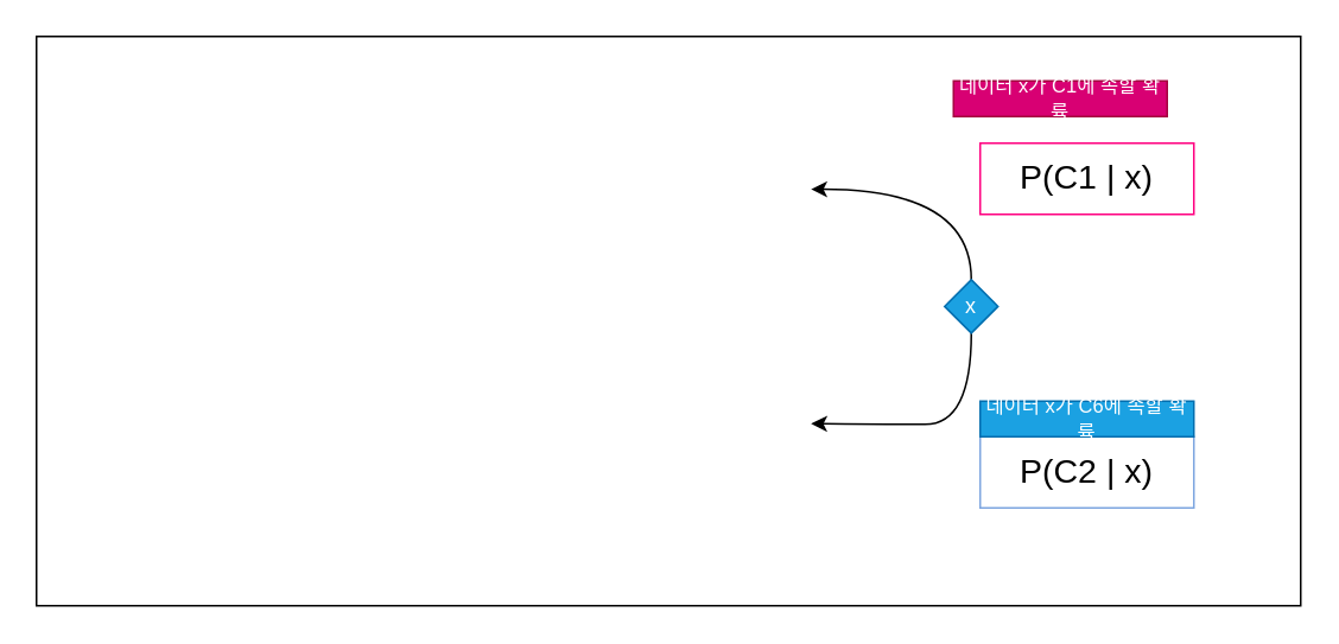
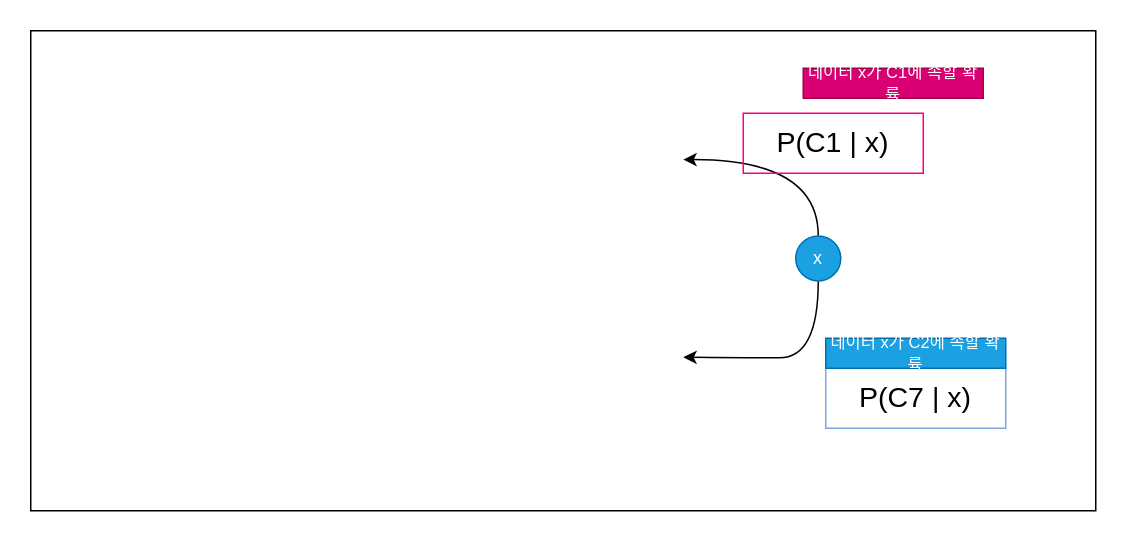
  <mxCell id="0" />
  <mxCell id="1" parent="0" />
  <mxCell id="2" value="" style="rounded=0;whiteSpace=wrap;html=1;fillColor=#FFFFFF;" vertex="1" parent="1"><mxGeometry y="20" width="710" height="320" as="geometry" x="20" /></mxCell>
  <mxCell id="3" style="edgeStyle=orthogonalEdgeStyle;rounded=0;orthogonalLoop=1;jettySize=auto;html=1;entryX=1;entryY=0.25;entryDx=0;entryDy=0;strokeColor=#000000;curved=1;" edge="1" parent="1" source="5"><mxGeometry relative="1" as="geometry"><mxPoint x="455" y="105.875" as="targetPoint" /><Array as="points"><mxPoint x="545" y="106" /></Array></mxGeometry></mxCell>
  <mxCell id="4" style="edgeStyle=orthogonalEdgeStyle;rounded=0;orthogonalLoop=1;jettySize=auto;html=1;exitX=0.5;exitY=1;exitDx=0;exitDy=0;entryX=1;entryY=0.75;entryDx=0;entryDy=0;strokeColor=#000000;curved=1;" edge="1" parent="1" source="5"><mxGeometry relative="1" as="geometry"><mxPoint x="455" y="237.625" as="targetPoint" /><Array as="points"><mxPoint x="545" y="238" /><mxPoint x="493" y="238" /></Array></mxGeometry></mxCell>
- <mxCell id="5" value="x" style="rhombus;whiteSpace=wrap;html=1;aspect=fixed;fillColor=#1ba1e2;fontColor=#ffffff;strokeColor=#006EAF;" vertex="1" parent="1"><mxGeometry x="530" y="156.75" width="30" height="30" as="geometry" /></mxCell>
- <mxCell id="6" value="&lt;font style=&quot;font-size: 19px;&quot; color=&quot;#000000&quot;&gt;P(C1 | x)&lt;/font&gt;" style="text;strokeColor=#FF0080;align=center;fillColor=none;html=1;verticalAlign=middle;whiteSpace=wrap;rounded=0;" vertex="1" parent="1"><mxGeometry x="550" y="80" width="120" height="40" as="geometry" /></mxCell>
+ <mxCell id="5" value="x" style="ellipse;whiteSpace=wrap;html=1;aspect=fixed;fillColor=#1ba1e2;fontColor=#ffffff;strokeColor=#006EAF;" vertex="1" parent="1"><mxGeometry x="530" y="156.75" width="30" height="30" as="geometry" /></mxCell>
+ <mxCell id="6" value="&lt;font style=&quot;font-size: 19px;&quot; color=&quot;#000000&quot;&gt;P(C1 | x)&lt;/font&gt;" style="text;strokeColor=#FF0080;align=center;fillColor=none;html=1;verticalAlign=middle;whiteSpace=wrap;rounded=0;" vertex="1" parent="1"><mxGeometry x="495" y="75" width="120" height="40" as="geometry" /></mxCell>
  <mxCell id="7" value="&lt;font style=&quot;font-size: 11px;&quot;&gt;데이터 x가 C1에 속할 확률&lt;/font&gt;" style="text;strokeColor=#A50040;align=center;fillColor=#d80073;html=1;verticalAlign=middle;whiteSpace=wrap;rounded=0;fontColor=#ffffff;" vertex="1" parent="1"><mxGeometry x="535" y="45" width="120" height="20" as="geometry" /></mxCell>
- <mxCell id="8" value="&lt;font style=&quot;font-size: 19px;&quot; color=&quot;#000000&quot;&gt;P(C2 | x)&lt;/font&gt;" style="text;strokeColor=#7EA6E0;align=center;fillColor=none;html=1;verticalAlign=middle;whiteSpace=wrap;rounded=0;" vertex="1" parent="1"><mxGeometry x="550" y="245" width="120" height="40" as="geometry" /></mxCell>
- <mxCell id="9" value="&lt;font style=&quot;font-size: 11px;&quot;&gt;데이터 x가 C6에 속할 확률&lt;/font&gt;" style="text;strokeColor=#006EAF;align=center;fillColor=#1ba1e2;html=1;verticalAlign=middle;whiteSpace=wrap;rounded=0;fontColor=#FFFFFF;" vertex="1" parent="1"><mxGeometry x="550" y="225" width="120" height="20" as="geometry" /></mxCell>
+ <mxCell id="8" value="&lt;font style=&quot;font-size: 19px;&quot; color=&quot;#000000&quot;&gt;P(C7 | x)&lt;/font&gt;" style="text;strokeColor=#7EA6E0;align=center;fillColor=none;html=1;verticalAlign=middle;whiteSpace=wrap;rounded=0;" vertex="1" parent="1"><mxGeometry x="550" y="245" width="120" height="40" as="geometry" /></mxCell>
+ <mxCell id="9" value="&lt;font style=&quot;font-size: 11px;&quot;&gt;데이터 x가 C2에 속할 확률&lt;/font&gt;" style="text;strokeColor=#006EAF;align=center;fillColor=#1ba1e2;html=1;verticalAlign=middle;whiteSpace=wrap;rounded=0;fontColor=#FFFFFF;" vertex="1" parent="1"><mxGeometry x="550" y="225" width="120" height="20" as="geometry" /></mxCell>
  <mxCell id="10" value="" style="shape=image;verticalLabelPosition=bottom;labelBackgroundColor=default;verticalAlign=top;aspect=fixed;imageAspect=0;image=https://files.oaiusercontent.com/file-deOHeHvknId6HK6QnwvoacgG?se=2024-11-16T15%3A24%3A50Z&amp;sp=r&amp;sv=2024-08-04&amp;sr=b&amp;rscc=max-age%3D299%2C%20immutable%2C%20private&amp;rscd=attachment%3B%20filename%3D31c4cefa-c15c-42d6-9acc-d64059e493b2&amp;sig=p0EmGgPrbSTg8TcPWmx2pL0G%2B7o1t7sCJ05d4XBYwcY%3D;" vertex="1" parent="1"><mxGeometry y="44.72" width="436.37" height="270.55" as="geometry" x="20" /></mxCell>
